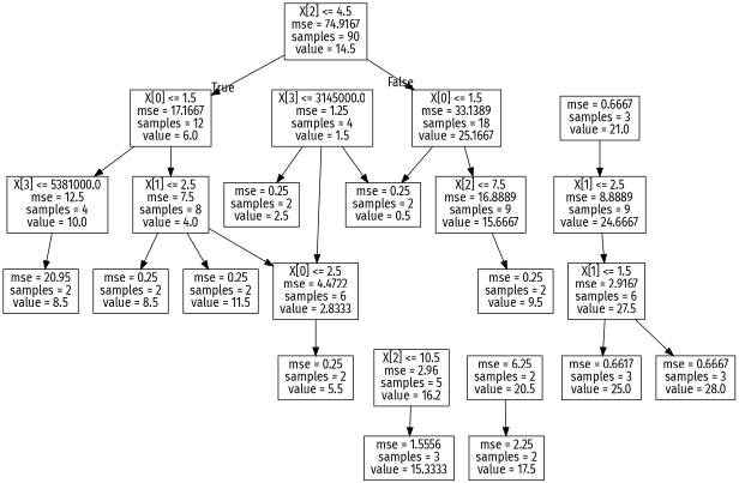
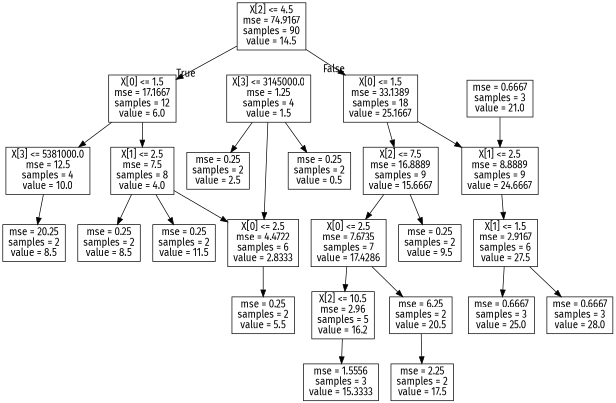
  digraph {
    fontname="Fira Sans"
    node [fontname="Fira Sans" shape=box]
    edge [fontname="Fira Sans"]
    n1 [label="X[2] <= 4.5\nmse = 74.9167\nsamples = 90\nvalue = 14.5"]
    n2 [label="X[0] <= 1.5\nmse = 17.1667\nsamples = 12\nvalue = 6.0"]
    n3 [label="X[0] <= 1.5\nmse = 33.1389\nsamples = 18\nvalue = 25.1667"]
    n4 [label="X[3] <= 5381000.0\nmse = 12.5\nsamples = 4\nvalue = 10.0"]
    n5 [label="X[1] <= 2.5\nmse = 7.5\nsamples = 8\nvalue = 4.0"]
    n6 [label="X[1] <= 2.5\nmse = 8.8889\nsamples = 9\nvalue = 24.6667"]
    n7 [label="X[2] <= 7.5\nmse = 16.8889\nsamples = 9\nvalue = 15.6667"]
-   n8 [label="mse = 20.95\nsamples = 2\nvalue = 8.5"]
+   n8 [label="mse = 20.25\nsamples = 2\nvalue = 8.5"]
    n9 [label="mse = 0.25\nsamples = 2\nvalue = 11.5"]
    n10 [label="X[0] <= 2.5\nmse = 4.4722\nsamples = 6\nvalue = 2.8333"]
    n11 [label="mse = 0.25\nsamples = 2\nvalue = 8.5"]
    n12 [label="mse = 0.25\nsamples = 2\nvalue = 5.5"]
    n13 [label="X[3] <= 3145000.0\nmse = 1.25\nsamples = 4\nvalue = 1.5"]
    n14 [label="mse = 0.25\nsamples = 2\nvalue = 2.5"]
    n15 [label="mse = 0.25\nsamples = 2\nvalue = 0.5"]
    n16 [label="X[1] <= 1.5\nmse = 2.9167\nsamples = 6\nvalue = 27.5"]
    n17 [label="mse = 0.25\nsamples = 2\nvalue = 9.5"]
-   n19 [label="mse = 0.6617\nsamples = 3\nvalue = 25.0"]
+   n18 [label="X[0] <= 2.5\nmse = 7.6735\nsamples = 7\nvalue = 17.4286"]
+   n19 [label="mse = 0.6667\nsamples = 3\nvalue = 25.0"]
    n20 [label="mse = 0.6667\nsamples = 3\nvalue = 28.0"]
    n21 [label="mse = 0.6667\nsamples = 3\nvalue = 21.0"]
    n22 [label="X[2] <= 10.5\nmse = 2.96\nsamples = 5\nvalue = 16.2"]
    n23 [label="mse = 6.25\nsamples = 2\nvalue = 20.5"]
    n24 [label="mse = 1.5556\nsamples = 3\nvalue = 15.3333"]
    n25 [label="mse = 2.25\nsamples = 2\nvalue = 17.5"]
    n1 -> n2 [headlabel=True labelangle=45 labeldistance=2.5]
    n1 -> n3 [headlabel=False labelangle=-45 labeldistance=2.5]
    n2 -> n4
    n2 -> n5
-   n3 -> n15
+   n3 -> n6
    n3 -> n7
    n4 -> n8
    n5 -> n9
    n5 -> n10
    n5 -> n11
    n6 -> n16
    n7 -> n17
+   n7 -> n18
    n10 -> n12
    n13 -> n10
    n13 -> n14
    n13 -> n15
    n16 -> n19
    n16 -> n20
+   n18 -> n22
+   n18 -> n23
    n21 -> n6
    n22 -> n24
    n23 -> n25
  }
